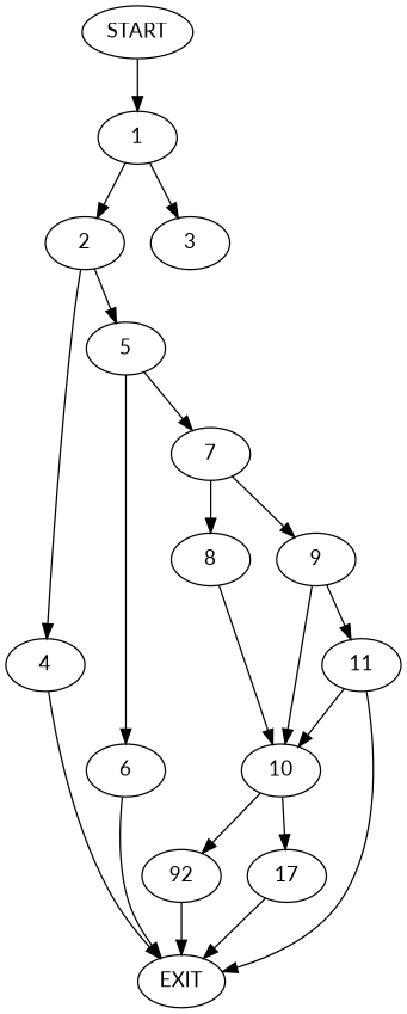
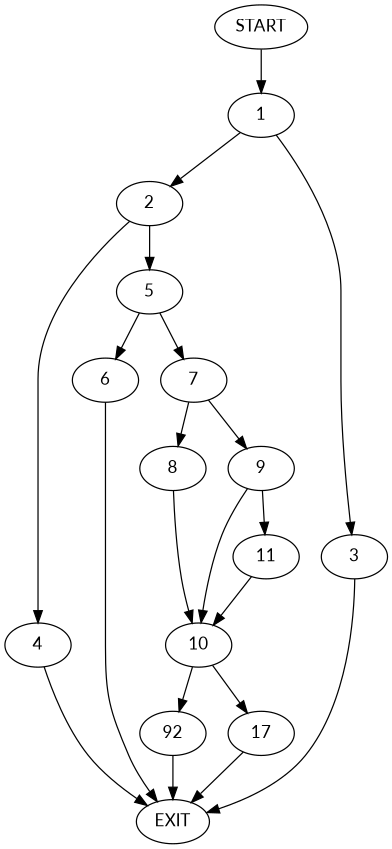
  digraph {
    fontname=Lato
    node [fontname=Lato]
    edge [fontname=Lato]
    n1 [label=START]
    1
    2
    3
    n5 [label=EXIT]
    4
    5
    6
    7
    8
    9
    10
    11
    n14 [label=92]
    n15 [label=17]
    n1 -> 1
    1 -> 2
    1 -> 3
    2 -> 4
    2 -> 5
-   11 -> n5
+   3 -> n5
    4 -> n5
    5 -> 6
    5 -> 7
    6 -> n5
    7 -> 8
    7 -> 9
    8 -> 10
    9 -> 10
    9 -> 11
    10 -> n14
    10 -> n15
    11 -> 10
    n14 -> n5
    n15 -> n5
  }
